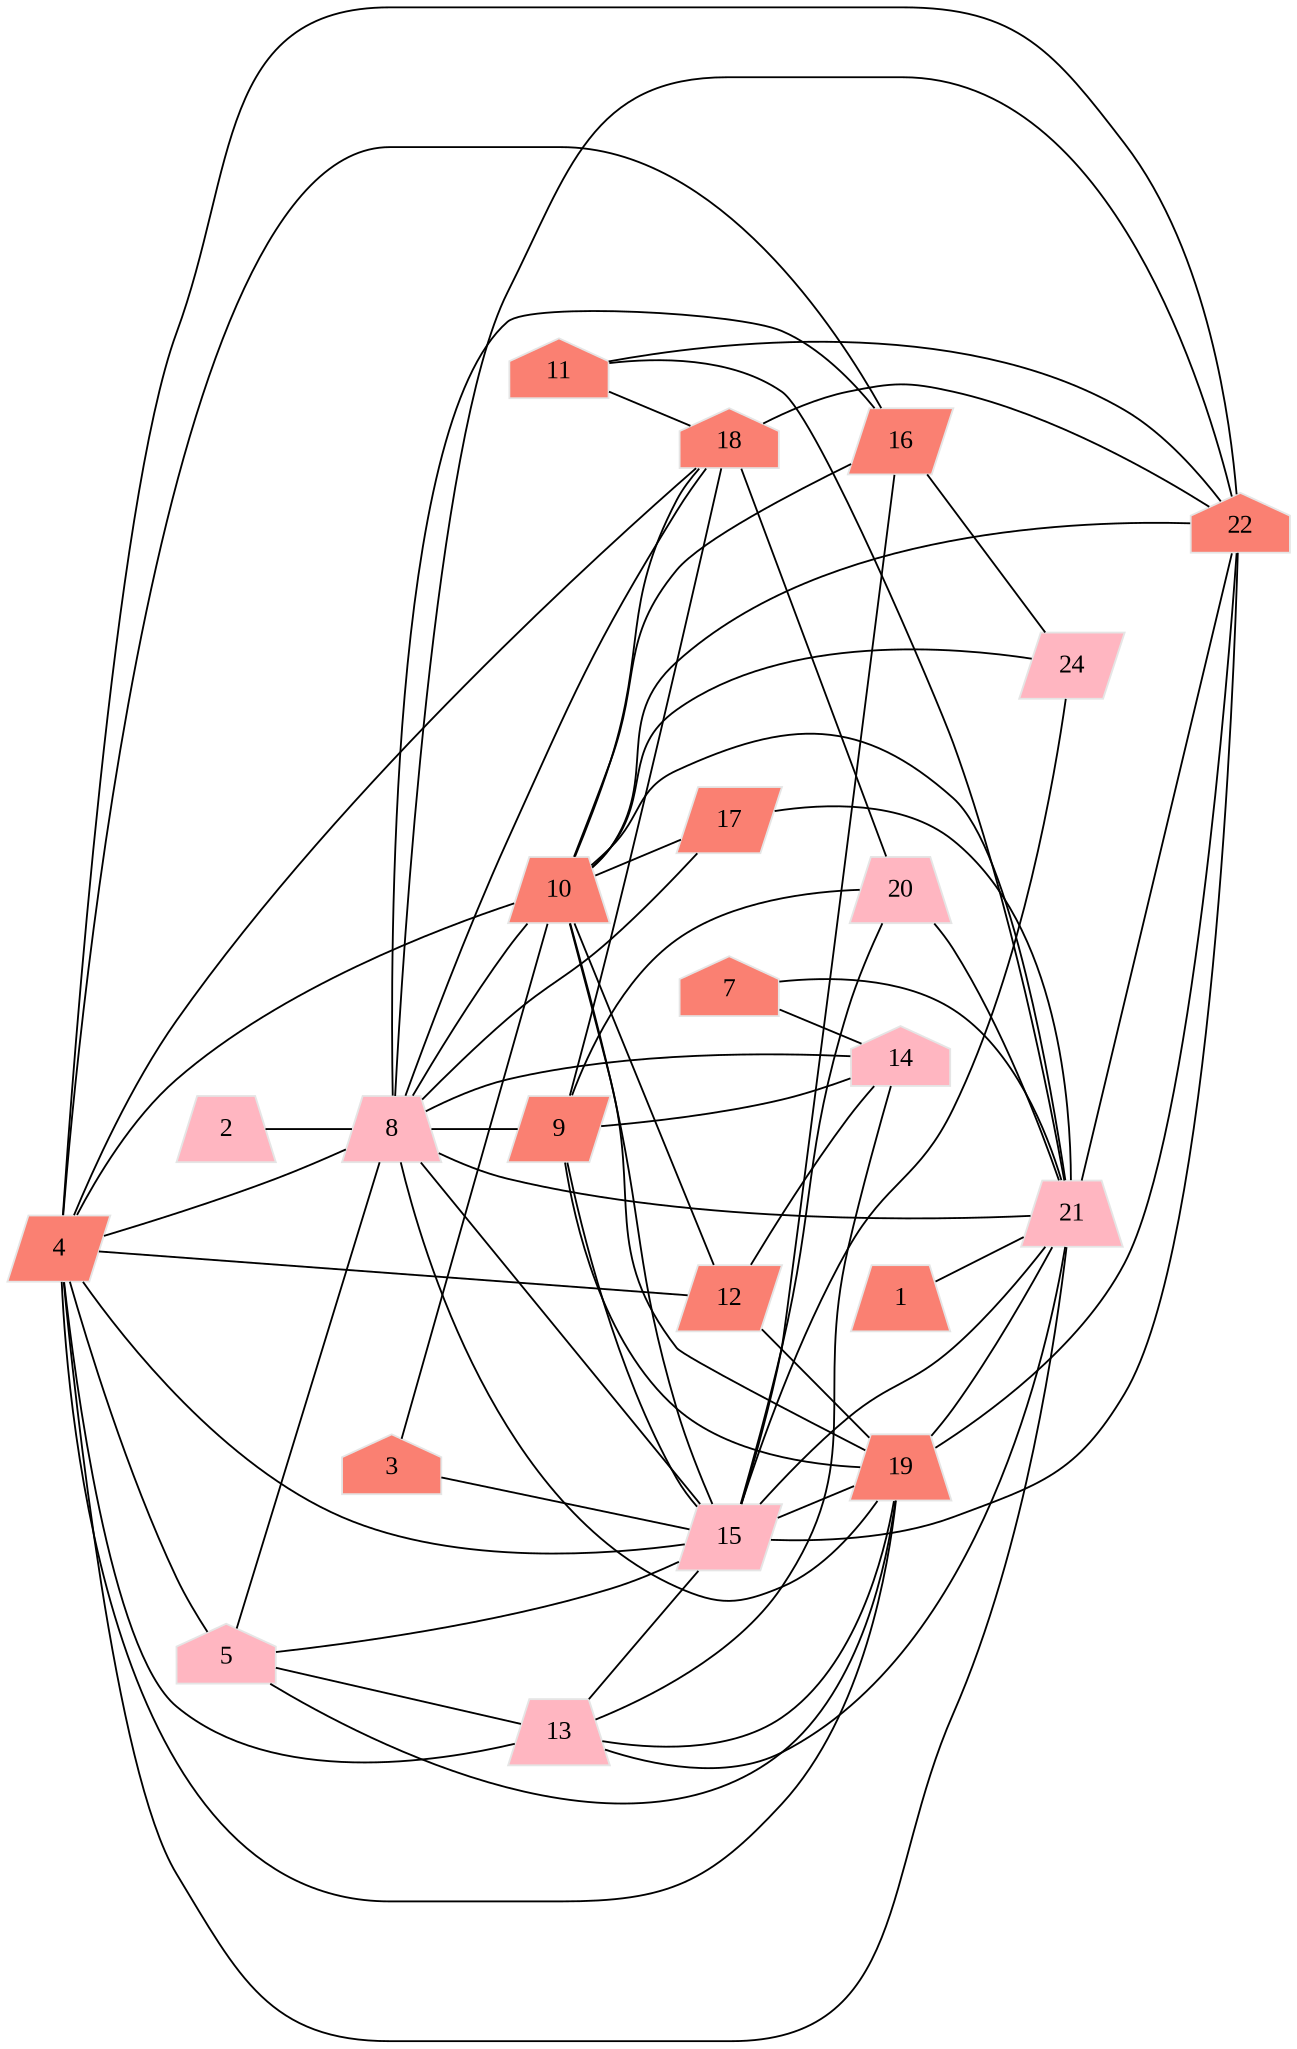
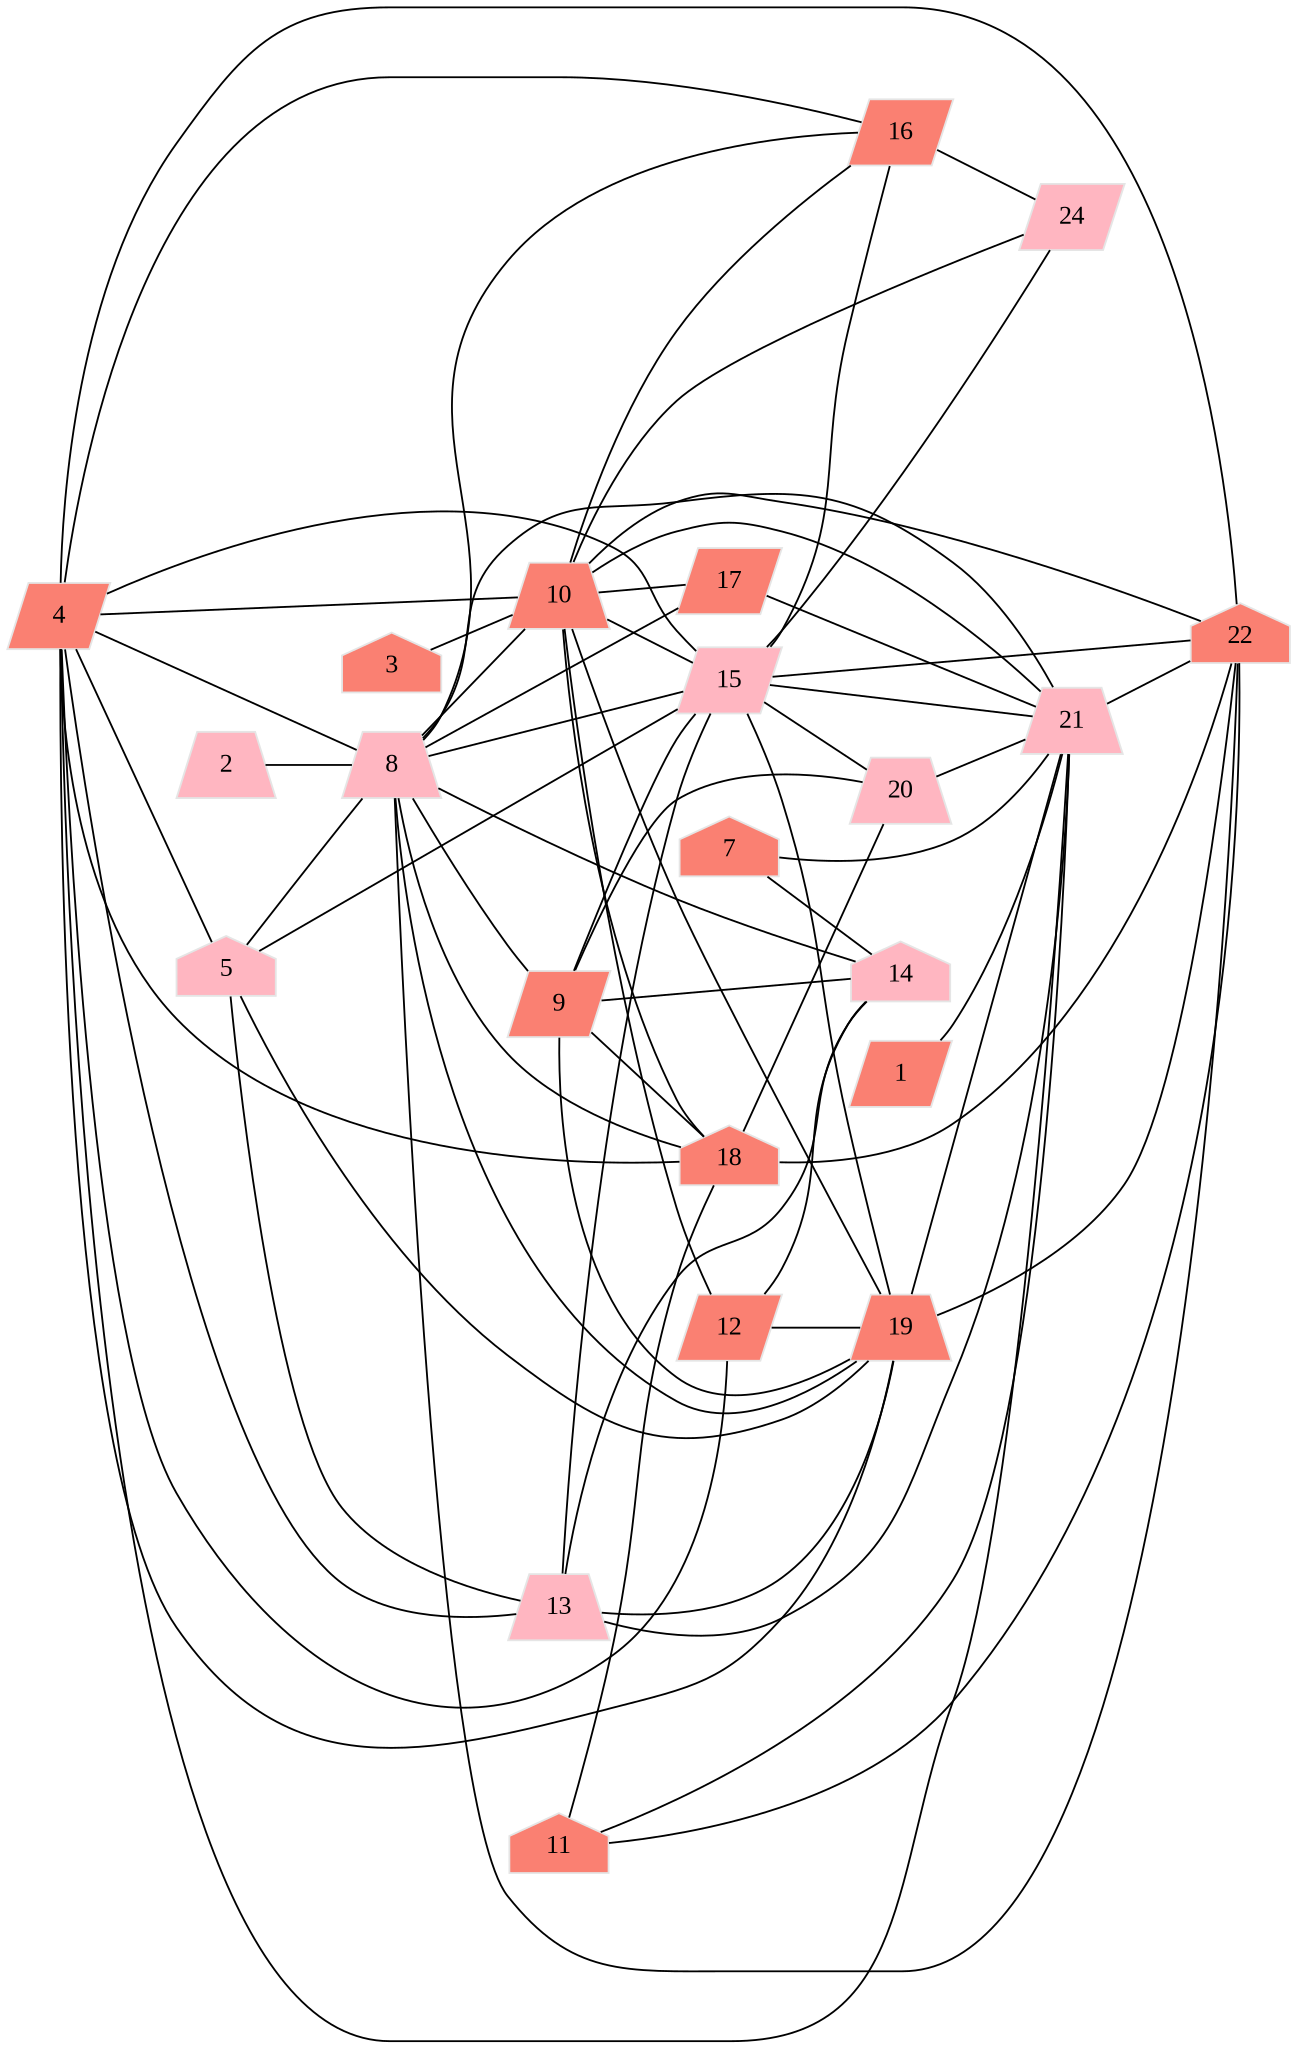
  graph {
    fontname="Liberation Serif"
    rankdir=LR
    node [color=gray90 fillcolor=salmon fontname="Liberation Serif" shape=trapezium style=filled]
    edge [fontname="Liberation Serif" weight=1.0]
    21 [fillcolor=lightpink]
-   1
+   1 [shape=parallelogram]
    22 [shape=house]
    2 [fillcolor=lightpink]
    8 [fillcolor=lightpink]
    10
    15 [fillcolor=lightpink shape=parallelogram]
    16 [shape=parallelogram]
    18 [shape=house]
    19
    14 [fillcolor=lightpink shape=house]
    9 [shape=parallelogram]
    17 [shape=parallelogram]
    3 [shape=house]
    12 [shape=parallelogram]
    n16 [fillcolor=lightpink label=24 shape=parallelogram]
    20 [fillcolor=lightpink]
    4 [shape=parallelogram]
    5 [fillcolor=lightpink shape=house]
    13 [fillcolor=lightpink]
    7 [shape=house]
    11 [shape=house]
    21 -- 22
    1 -- 21
    2 -- 8
    8 -- 21 [weight=3.0]
    8 -- 22 [weight=2.0]
    8 -- 10 [weight=2.0]
    8 -- 15 [weight=3.0]
    8 -- 16 [weight=2.0]
    8 -- 18 [weight=2.0]
    8 -- 19 [weight=3.0]
    8 -- 14
    8 -- 9
    8 -- 17 [weight=2.0]
    10 -- 21 [weight=3.0]
    10 -- 22 [weight=3.0]
    10 -- 15 [weight=6.0]
    10 -- 16 [weight=2.0]
    10 -- 18
    10 -- 19 [weight=2.0]
    10 -- 17
    10 -- 12
    10 -- n16
    15 -- 21 [weight=3.0]
    15 -- 22 [weight=3.0]
    15 -- 16
    15 -- 19 [weight=4.0]
    15 -- n16
    15 -- 20 [weight=3.0]
    16 -- n16
    18 -- 22
    18 -- 20
    19 -- 21 [weight=2.0]
    19 -- 22
    9 -- 15 [weight=5.0]
    9 -- 18
    9 -- 19
    9 -- 14 [weight=2.0]
    9 -- 20
    17 -- 21
    3 -- 10
-   3 -- 15 [weight=2.0]
    12 -- 19
    12 -- 14
    20 -- 21
    4 -- 21 [weight=2.0]
    4 -- 22 [weight=3.0]
    4 -- 8 [weight=2.0]
    4 -- 10 [weight=3.0]
    4 -- 15 [weight=3.0]
    4 -- 16
    4 -- 18
    4 -- 19 [weight=2.0]
    4 -- 12
    4 -- 5
    4 -- 13
    5 -- 8
    5 -- 15
    5 -- 19 [weight=2.0]
    5 -- 13
    13 -- 21
    13 -- 15
    13 -- 19
    13 -- 14
    7 -- 21
    7 -- 14
    11 -- 21
    11 -- 22
    11 -- 18
  }
